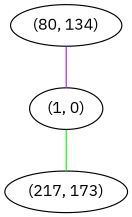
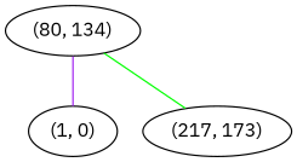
  graph {
    fontname="IBM Plex Sans"
    node [fontname="IBM Plex Sans"]
    edge [fontname="IBM Plex Sans"]
    n1 [label="(1, 0)"]
    "(80, 134)"
    "(217, 173)"
    "(80, 134)" -- n1 [color=purple weight=4]
-   n1 -- "(217, 173)" [color=green weight=2]
+   "(80, 134)" -- "(217, 173)" [color=green weight=2]
  }
